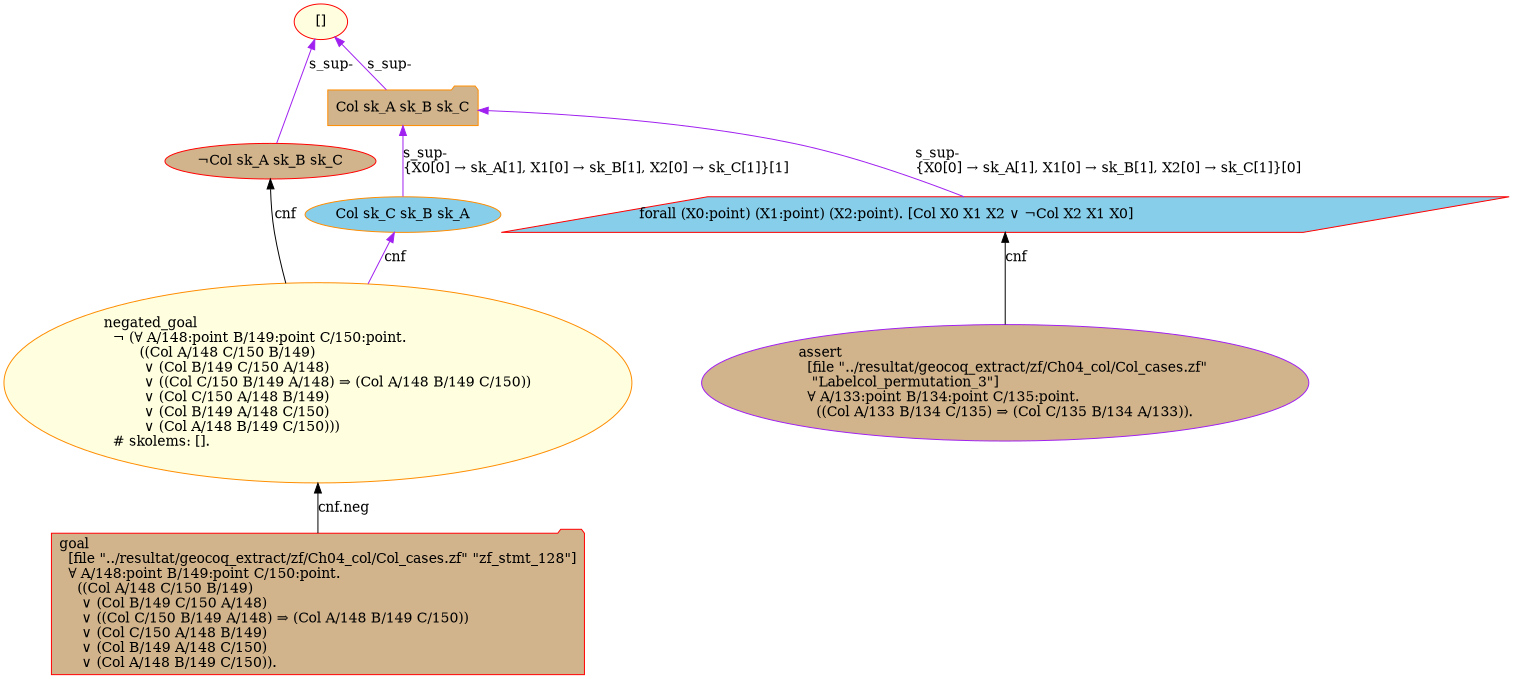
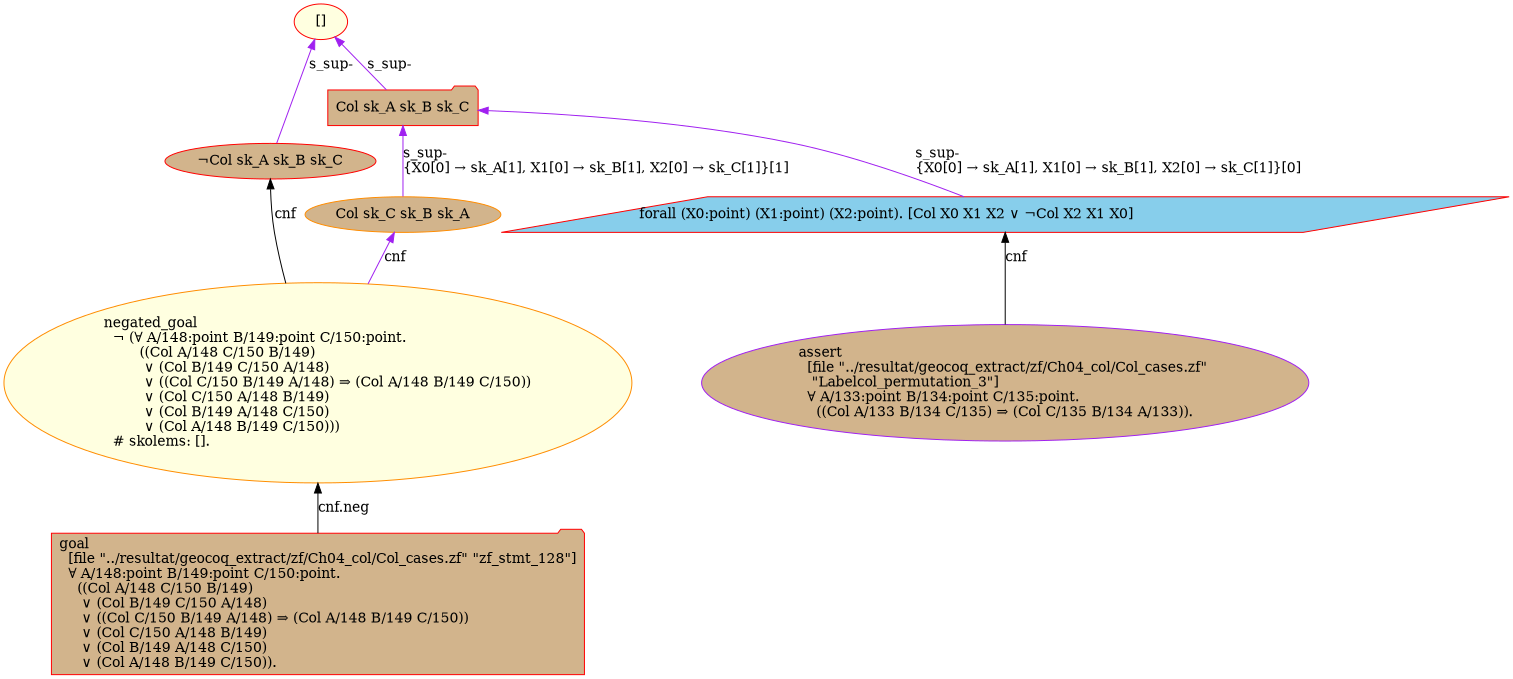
  digraph {
    node [color=red fillcolor=tan shape=ellipse style=filled]
    edge [color=purple dir=back]
    n1 [fillcolor=lightyellow label="[]"]
    n2 [label="¬Col sk_A sk_B sk_C\l"]
-   n3 [color=darkorange label="Col sk_A sk_B sk_C\l" shape=folder]
+   n3 [label="Col sk_A sk_B sk_C\l" shape=folder]
    n4 [color=darkorange fillcolor=lightyellow label="negated_goal\l  ¬ (∀ A/148:point B/149:point C/150:point.\l        ((Col A/148 C/150 B/149)\l         ∨ (Col B/149 C/150 A/148)\l         ∨ ((Col C/150 B/149 A/148) ⇒ (Col A/148 B/149 C/150))\l         ∨ (Col C/150 A/148 B/149)\l         ∨ (Col B/149 A/148 C/150)\l         ∨ (Col A/148 B/149 C/150)))\l  # skolems: [].\l"]
    n5 [fillcolor=skyblue label="forall (X0:point) (X1:point) (X2:point). [Col X0 X1 X2 ∨ ¬Col X2 X1 X0]\l" shape=parallelogram]
-   n6 [color=darkorange fillcolor=skyblue label="Col sk_C sk_B sk_A\l"]
+   n6 [color=darkorange label="Col sk_C sk_B sk_A\l"]
    n7 [label="goal\l  [file \"../resultat/geocoq_extract/zf/Ch04_col/Col_cases.zf\" \"zf_stmt_128\"]\l  ∀ A/148:point B/149:point C/150:point.\l    ((Col A/148 C/150 B/149)\l     ∨ (Col B/149 C/150 A/148)\l     ∨ ((Col C/150 B/149 A/148) ⇒ (Col A/148 B/149 C/150))\l     ∨ (Col C/150 A/148 B/149)\l     ∨ (Col B/149 A/148 C/150)\l     ∨ (Col A/148 B/149 C/150)).\l" shape=folder]
    n8 [color=purple label="assert\l  [file \"../resultat/geocoq_extract/zf/Ch04_col/Col_cases.zf\" \l   \"Labelcol_permutation_3\"]\l  ∀ A/133:point B/134:point C/135:point.\l    ((Col A/133 B/134 C/135) ⇒ (Col C/135 B/134 A/133)).\l"]
    n1 -> n2 [label="s_sup-\l"]
    n1 -> n3 [label="s_sup-\l"]
    n2 -> n4 [color=black label=cnf]
    n3 -> n5 [label="s_sup-\l\{X0[0] → sk_A[1], X1[0] → sk_B[1], X2[0] → sk_C[1]\}[0]\l"]
    n3 -> n6 [label="s_sup-\l\{X0[0] → sk_A[1], X1[0] → sk_B[1], X2[0] → sk_C[1]\}[1]\l"]
    n4 -> n7 [color=black label="cnf.neg"]
    n5 -> n8 [color=black label=cnf]
    n6 -> n4 [label=cnf]
  }
